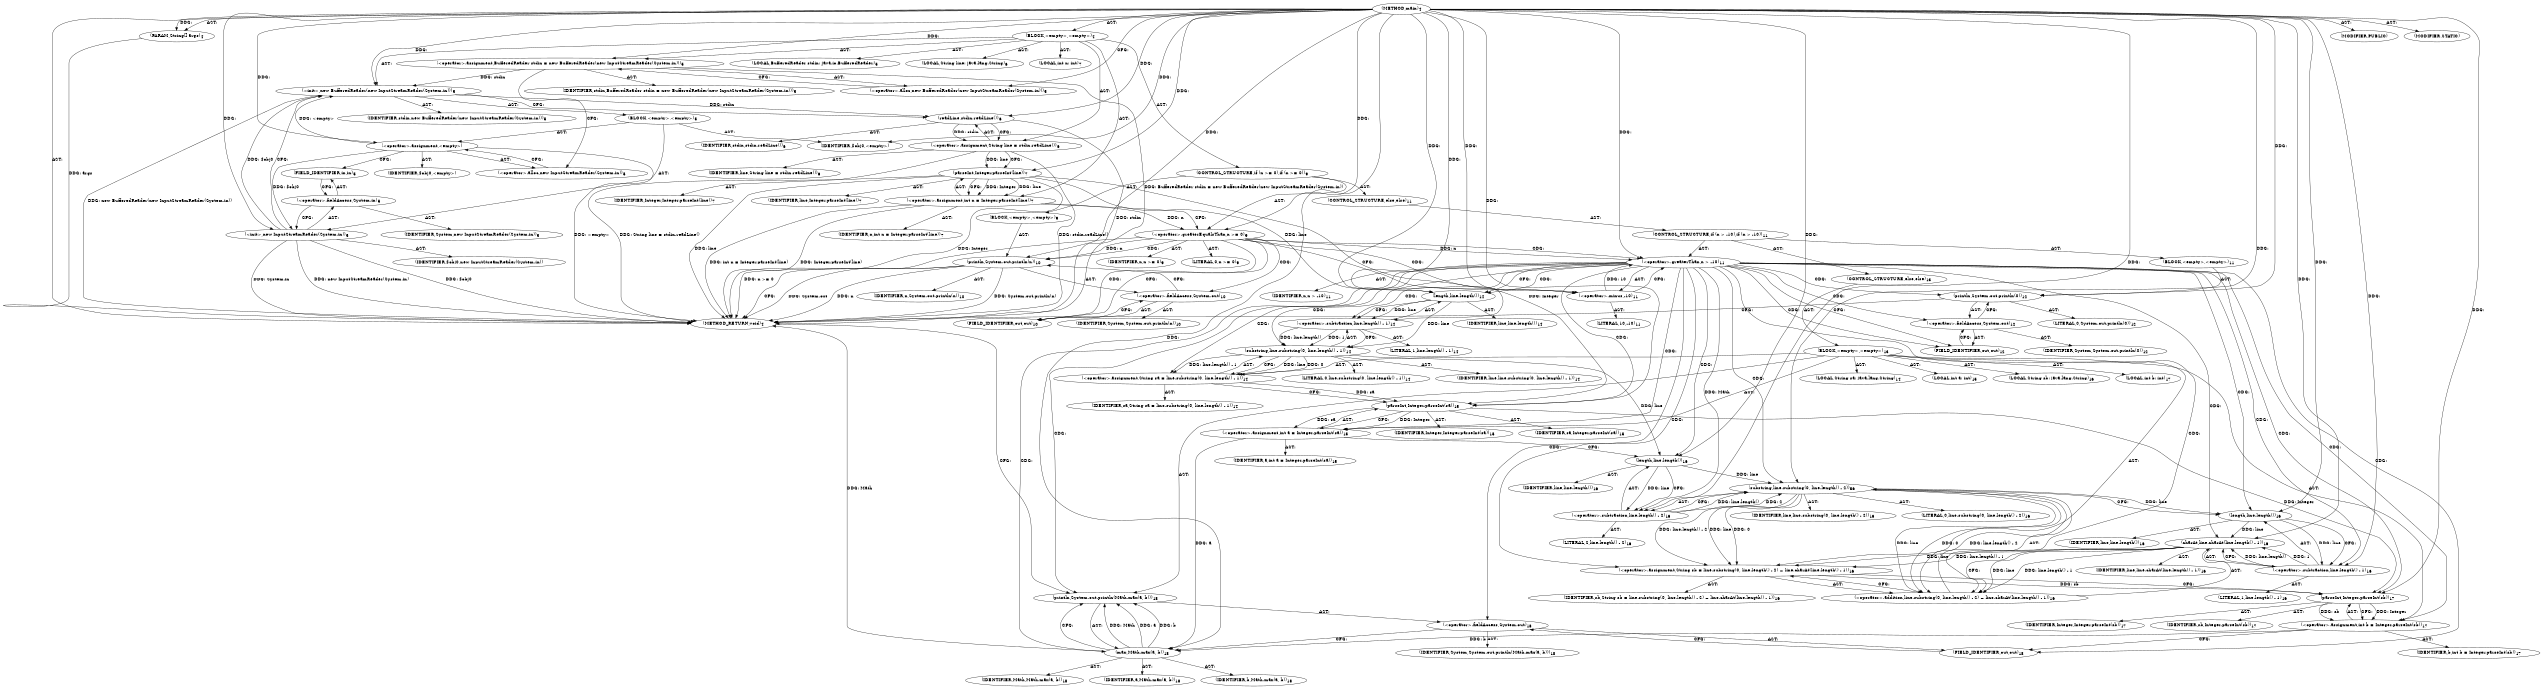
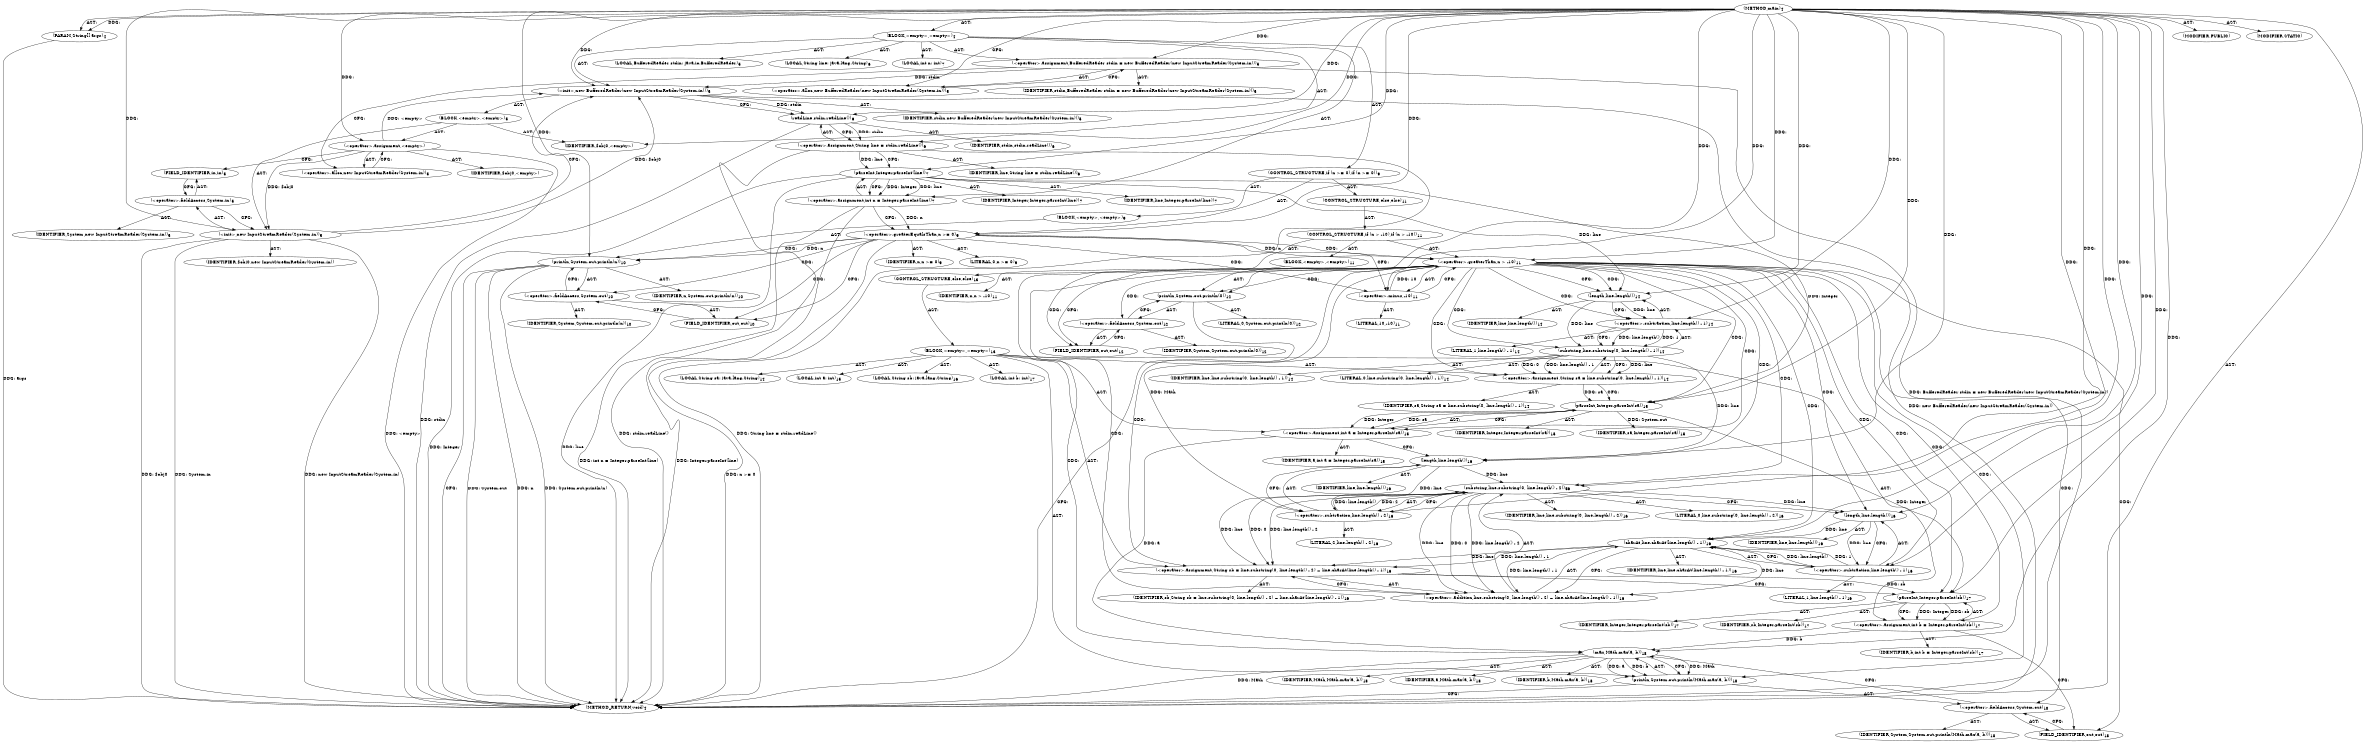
  digraph {
    n1 [label=<(METHOD,main)<SUB>4</SUB>>]
    n2 [label=<(PARAM,String[] args)<SUB>4</SUB>>]
    n3 [label=<(BLOCK,&lt;empty&gt;,&lt;empty&gt;)<SUB>4</SUB>>]
    n4 [label=<(&lt;operator&gt;.assignment,BufferedReader stdin = new BufferedReader(new InputStreamReader(System.in)))<SUB>5</SUB>>]
    n5 [label=<(&lt;operator&gt;.alloc,new BufferedReader(new InputStreamReader(System.in)))<SUB>5</SUB>>]
    n6 [label=<(&lt;init&gt;,new BufferedReader(new InputStreamReader(System.in)))<SUB>5</SUB>>]
    n7 [label=<(&lt;operator&gt;.assignment,&lt;empty&gt;)>]
    n8 [label=<(&lt;init&gt;,new InputStreamReader(System.in))<SUB>5</SUB>>]
    n9 [label=<(IDENTIFIER,$obj0,&lt;empty&gt;)>]
    n10 [label=<(readLine,stdin.readLine())<SUB>6</SUB>>]
    n11 [label=<(parseInt,Integer.parseInt(line))<SUB>7</SUB>>]
    n12 [label=<(&lt;operator&gt;.greaterEqualsThan,n &gt;= 0)<SUB>9</SUB>>]
    n13 [label=<(println,System.out.println(n))<SUB>10</SUB>>]
    n14 [label=<(&lt;operator&gt;.greaterThan,n &gt; -10)<SUB>11</SUB>>]
    n15 [label=<(&lt;operator&gt;.minus,-10)<SUB>11</SUB>>]
    n16 [label=<(println,System.out.println(0))<SUB>12</SUB>>]
    n17 [label=<(&lt;operator&gt;.subtraction,line.length() - 1)<SUB>14</SUB>>]
    n18 [label=<(length,line.length())<SUB>14</SUB>>]
    n19 [label=<(parseInt,Integer.parseInt(sa))<SUB>15</SUB>>]
    n20 [label=<(substring,line.substring(0, line.length() - 2))<SUB>56</SUB>>]
    n21 [label=<(&lt;operator&gt;.subtraction,line.length() - 2)<SUB>16</SUB>>]
    n22 [label=<(length,line.length())<SUB>16</SUB>>]
    n23 [label=<(charAt,line.charAt(line.length() - 1))<SUB>16</SUB>>]
    n24 [label=<(&lt;operator&gt;.subtraction,line.length() - 1)<SUB>16</SUB>>]
    n25 [label=<(length,line.length())<SUB>16</SUB>>]
    n26 [label=<(parseInt,Integer.parseInt(sb))<SUB>17</SUB>>]
    n27 [label=<(max,Math.max(a, b))<SUB>18</SUB>>]
    n28 [label=<(MODIFIER,PUBLIC)>]
    n29 [label=<(MODIFIER,STATIC)>]
    n30 [label=<(METHOD_RETURN,void)<SUB>4</SUB>>]
    n31 [label=<(LOCAL,BufferedReader stdin: java.io.BufferedReader)<SUB>5</SUB>>]
    n32 [label=<(LOCAL,String line: java.lang.String)<SUB>6</SUB>>]
    n33 [label=<(&lt;operator&gt;.assignment,String line = stdin.readLine())<SUB>6</SUB>>]
    n34 [label=<(LOCAL,int n: int)<SUB>7</SUB>>]
    n35 [label=<(&lt;operator&gt;.assignment,int n = Integer.parseInt(line))<SUB>7</SUB>>]
    n36 [label=<(CONTROL_STRUCTURE,if (n &gt;= 0),if (n &gt;= 0))<SUB>9</SUB>>]
    n37 [label=<(IDENTIFIER,stdin,BufferedReader stdin = new BufferedReader(new InputStreamReader(System.in)))<SUB>5</SUB>>]
    n38 [label=<(&lt;operator&gt;.alloc,new InputStreamReader(System.in))<SUB>5</SUB>>]
    n39 [label=<(IDENTIFIER,stdin,new BufferedReader(new InputStreamReader(System.in)))<SUB>5</SUB>>]
    n40 [label=<(BLOCK,&lt;empty&gt;,&lt;empty&gt;)<SUB>5</SUB>>]
    n41 [label=<(IDENTIFIER,$obj0,&lt;empty&gt;)>]
    n42 [label=<(FIELD_IDENTIFIER,in,in)<SUB>5</SUB>>]
    n43 [label=<(IDENTIFIER,$obj0,new InputStreamReader(System.in))>]
    n44 [label=<(&lt;operator&gt;.fieldAccess,System.in)<SUB>5</SUB>>]
    n45 [label=<(IDENTIFIER,stdin,stdin.readLine())<SUB>6</SUB>>]
    n46 [label=<(IDENTIFIER,Integer,Integer.parseInt(line))<SUB>7</SUB>>]
    n47 [label=<(IDENTIFIER,line,Integer.parseInt(line))<SUB>7</SUB>>]
    n48 [label=<(IDENTIFIER,n,n &gt;= 0)<SUB>9</SUB>>]
    n49 [label=<(LITERAL,0,n &gt;= 0)<SUB>9</SUB>>]
    n50 [label=<(&lt;operator&gt;.fieldAccess,System.out)<SUB>10</SUB>>]
    n51 [label=<(FIELD_IDENTIFIER,out,out)<SUB>10</SUB>>]
    n52 [label=<(IDENTIFIER,n,System.out.println(n))<SUB>10</SUB>>]
    n53 [label=<(substring,line.substring(0, line.length() - 1))<SUB>14</SUB>>]
    n54 [label=<(IDENTIFIER,n,n &gt; -10)<SUB>11</SUB>>]
    n55 [label=<(&lt;operator&gt;.fieldAccess,System.out)<SUB>12</SUB>>]
    n56 [label=<(FIELD_IDENTIFIER,out,out)<SUB>12</SUB>>]
    n57 [label=<(&lt;operator&gt;.assignment,String sa = line.substring(0, line.length() - 1))<SUB>14</SUB>>]
    n58 [label=<(&lt;operator&gt;.assignment,int a = Integer.parseInt(sa))<SUB>15</SUB>>]
    n59 [label=<(&lt;operator&gt;.assignment,String sb = line.substring(0, line.length() - 2) + line.charAt(line.length() - 1))<SUB>16</SUB>>]
    n60 [label=<(&lt;operator&gt;.addition,line.substring(0, line.length() - 2) + line.charAt(line.length() - 1))<SUB>16</SUB>>]
    n61 [label=<(&lt;operator&gt;.assignment,int b = Integer.parseInt(sb))<SUB>17</SUB>>]
    n62 [label=<(println,System.out.println(Math.max(a, b)))<SUB>18</SUB>>]
    n63 [label=<(&lt;operator&gt;.fieldAccess,System.out)<SUB>18</SUB>>]
    n64 [label=<(FIELD_IDENTIFIER,out,out)<SUB>18</SUB>>]
    n65 [label=<(LITERAL,10,-10)<SUB>11</SUB>>]
    n66 [label=<(LITERAL,0,System.out.println(0))<SUB>12</SUB>>]
    n67 [label=<(IDENTIFIER,line,line.substring(0, line.length() - 1))<SUB>14</SUB>>]
    n68 [label=<(LITERAL,0,line.substring(0, line.length() - 1))<SUB>14</SUB>>]
    n69 [label=<(LITERAL,1,line.length() - 1)<SUB>14</SUB>>]
    n70 [label=<(IDENTIFIER,line,line.length())<SUB>14</SUB>>]
    n71 [label=<(IDENTIFIER,Integer,Integer.parseInt(sa))<SUB>15</SUB>>]
    n72 [label=<(IDENTIFIER,sa,Integer.parseInt(sa))<SUB>15</SUB>>]
    n73 [label=<(IDENTIFIER,line,line.substring(0, line.length() - 2))<SUB>16</SUB>>]
    n74 [label=<(LITERAL,0,line.substring(0, line.length() - 2))<SUB>16</SUB>>]
    n75 [label=<(LITERAL,2,line.length() - 2)<SUB>16</SUB>>]
    n76 [label=<(IDENTIFIER,line,line.length())<SUB>16</SUB>>]
    n77 [label=<(IDENTIFIER,line,line.charAt(line.length() - 1))<SUB>16</SUB>>]
    n78 [label=<(LITERAL,1,line.length() - 1)<SUB>16</SUB>>]
    n79 [label=<(IDENTIFIER,line,line.length())<SUB>16</SUB>>]
    n80 [label=<(IDENTIFIER,Integer,Integer.parseInt(sb))<SUB>17</SUB>>]
    n81 [label=<(IDENTIFIER,sb,Integer.parseInt(sb))<SUB>17</SUB>>]
    n82 [label=<(IDENTIFIER,Math,Math.max(a, b))<SUB>18</SUB>>]
    n83 [label=<(IDENTIFIER,a,Math.max(a, b))<SUB>18</SUB>>]
    n84 [label=<(IDENTIFIER,b,Math.max(a, b))<SUB>18</SUB>>]
    n85 [label=<(IDENTIFIER,line,String line = stdin.readLine())<SUB>6</SUB>>]
-   n86 [label=<(IDENTIFIER,n,int n = Integer.parseInt(line))<SUB>7</SUB>>]
    n87 [label=<(BLOCK,&lt;empty&gt;,&lt;empty&gt;)<SUB>9</SUB>>]
    n88 [label=<(CONTROL_STRUCTURE,else,else)<SUB>11</SUB>>]
    n89 [label=<(IDENTIFIER,System,new InputStreamReader(System.in))<SUB>5</SUB>>]
    n90 [label=<(CONTROL_STRUCTURE,if (n &gt; -10),if (n &gt; -10))<SUB>11</SUB>>]
    n91 [label=<(IDENTIFIER,System,System.out.println(n))<SUB>10</SUB>>]
    n92 [label=<(BLOCK,&lt;empty&gt;,&lt;empty&gt;)<SUB>11</SUB>>]
    n93 [label=<(CONTROL_STRUCTURE,else,else)<SUB>13</SUB>>]
    n94 [label=<(BLOCK,&lt;empty&gt;,&lt;empty&gt;)<SUB>13</SUB>>]
    n95 [label=<(IDENTIFIER,System,System.out.println(0))<SUB>12</SUB>>]
    n96 [label=<(IDENTIFIER,sa,String sa = line.substring(0, line.length() - 1))<SUB>14</SUB>>]
    n97 [label=<(IDENTIFIER,a,int a = Integer.parseInt(sa))<SUB>15</SUB>>]
    n98 [label=<(IDENTIFIER,sb,String sb = line.substring(0, line.length() - 2) + line.charAt(line.length() - 1))<SUB>16</SUB>>]
    n99 [label=<(IDENTIFIER,b,int b = Integer.parseInt(sb))<SUB>17</SUB>>]
    n100 [label=<(IDENTIFIER,System,System.out.println(Math.max(a, b)))<SUB>18</SUB>>]
    n101 [label=<(LOCAL,String sa: java.lang.String)<SUB>14</SUB>>]
    n102 [label=<(LOCAL,int a: int)<SUB>15</SUB>>]
    n103 [label=<(LOCAL,String sb: java.lang.String)<SUB>16</SUB>>]
    n104 [label=<(LOCAL,int b: int)<SUB>17</SUB>>]
    n1 -> n2 [label="AST: "]
    n1 -> n2 [label="DDG: "]
    n1 -> n3 [label="AST: "]
    n1 -> n4 [label="DDG: "]
    n1 -> n5 [label="CFG: "]
    n1 -> n6 [label="DDG: "]
    n1 -> n7 [label="DDG: "]
    n1 -> n8 [label="DDG: "]
    n1 -> n9 [label="DDG: "]
    n1 -> n10 [label="DDG: "]
    n1 -> n11 [label="DDG: "]
    n1 -> n12 [label="DDG: "]
    n1 -> n13 [label="DDG: "]
    n1 -> n14 [label="DDG: "]
    n1 -> n15 [label="DDG: "]
    n1 -> n16 [label="DDG: "]
    n1 -> n17 [label="DDG: "]
    n1 -> n18 [label="DDG: "]
    n1 -> n19 [label="DDG: "]
    n1 -> n20 [label="DDG: "]
    n1 -> n21 [label="DDG: "]
    n1 -> n22 [label="DDG: "]
    n1 -> n23 [label="DDG: "]
    n1 -> n24 [label="DDG: "]
    n1 -> n25 [label="DDG: "]
    n1 -> n26 [label="DDG: "]
    n1 -> n27 [label="DDG: "]
    n1 -> n28 [label="AST: "]
    n1 -> n29 [label="AST: "]
    n1 -> n30 [label="AST: "]
    n2 -> n30 [label="DDG: args"]
    n3 -> n4 [label="AST: "]
    n3 -> n6 [label="AST: "]
    n3 -> n31 [label="AST: "]
    n3 -> n32 [label="AST: "]
    n3 -> n33 [label="AST: "]
    n3 -> n34 [label="AST: "]
    n3 -> n35 [label="AST: "]
    n3 -> n36 [label="AST: "]
    n4 -> n5 [label="AST: "]
    n4 -> n6 [label="DDG: stdin"]
    n4 -> n30 [label="DDG: BufferedReader stdin = new BufferedReader(new InputStreamReader(System.in))"]
    n4 -> n37 [label="AST: "]
    n4 -> n38 [label="CFG: "]
    n5 -> n4 [label="CFG: "]
    n6 -> n10 [label="CFG: "]
    n6 -> n10 [label="DDG: stdin"]
    n6 -> n30 [label="DDG: new BufferedReader(new InputStreamReader(System.in))"]
    n6 -> n39 [label="AST: "]
    n6 -> n40 [label="AST: "]
    n7 -> n6 [label="DDG: &lt;empty&gt;"]
    n7 -> n8 [label="DDG: $obj0"]
    n7 -> n30 [label="DDG: &lt;empty&gt;"]
    n7 -> n38 [label="AST: "]
    n7 -> n41 [label="AST: "]
    n7 -> n42 [label="CFG: "]
    n8 -> n6 [label="CFG: "]
    n8 -> n6 [label="DDG: $obj0"]
    n8 -> n30 [label="DDG: $obj0"]
    n8 -> n30 [label="DDG: System.in"]
    n8 -> n30 [label="DDG: new InputStreamReader(System.in)"]
    n8 -> n43 [label="AST: "]
    n8 -> n44 [label="AST: "]
    n10 -> n30 [label="DDG: stdin"]
    n10 -> n33 [label="CFG: "]
    n10 -> n33 [label="DDG: stdin"]
    n10 -> n45 [label="AST: "]
    n11 -> n18 [label="DDG: line"]
    n11 -> n19 [label="DDG: Integer"]
    n11 -> n30 [label="DDG: Integer"]
    n11 -> n30 [label="DDG: line"]
    n11 -> n35 [label="CFG: "]
    n11 -> n35 [label="DDG: Integer"]
    n11 -> n35 [label="DDG: line"]
    n11 -> n46 [label="AST: "]
    n11 -> n47 [label="AST: "]
    n12 -> n13 [label="DDG: n"]
    n12 -> n13 [label="CDG: "]
    n12 -> n14 [label="DDG: n"]
    n12 -> n14 [label="CDG: "]
    n12 -> n15 [label="CFG: "]
    n12 -> n15 [label="CDG: "]
    n12 -> n30 [label="DDG: n &gt;= 0"]
    n12 -> n48 [label="AST: "]
    n12 -> n49 [label="AST: "]
    n12 -> n50 [label="CDG: "]
    n12 -> n51 [label="CFG: "]
    n12 -> n51 [label="CDG: "]
    n13 -> n30 [label="CFG: "]
    n13 -> n30 [label="DDG: System.out"]
    n13 -> n30 [label="DDG: n"]
    n13 -> n30 [label="DDG: System.out.println(n)"]
    n13 -> n50 [label="AST: "]
    n13 -> n52 [label="AST: "]
    n14 -> n15 [label="AST: "]
    n14 -> n16 [label="CDG: "]
    n14 -> n17 [label="CDG: "]
    n14 -> n18 [label="CFG: "]
    n14 -> n18 [label="CDG: "]
    n14 -> n19 [label="CDG: "]
    n14 -> n20 [label="CDG: "]
    n14 -> n21 [label="DDG: Math"]
    n14 -> n22 [label="CDG: "]
    n14 -> n23 [label="CDG: "]
    n14 -> n24 [label="CDG: "]
    n14 -> n25 [label="CDG: "]
    n14 -> n26 [label="CDG: "]
    n14 -> n27 [label="CDG: "]
    n14 -> n53 [label="CDG: "]
    n14 -> n54 [label="AST: "]
    n14 -> n55 [label="CDG: "]
    n14 -> n56 [label="CFG: "]
    n14 -> n56 [label="CDG: "]
    n14 -> n57 [label="CDG: "]
    n14 -> n58 [label="CDG: "]
    n14 -> n59 [label="CDG: "]
    n14 -> n60 [label="CDG: "]
    n14 -> n61 [label="CDG: "]
    n14 -> n62 [label="CDG: "]
    n14 -> n63 [label="CDG: "]
    n14 -> n64 [label="CDG: "]
    n15 -> n14 [label="CFG: "]
    n15 -> n14 [label="DDG: 10"]
    n15 -> n65 [label="AST: "]
    n16 -> n30 [label="CFG: "]
    n16 -> n55 [label="AST: "]
    n16 -> n66 [label="AST: "]
    n17 -> n18 [label="AST: "]
    n17 -> n53 [label="CFG: "]
    n17 -> n53 [label="DDG: line.length()"]
    n17 -> n53 [label="DDG: 1"]
    n17 -> n69 [label="AST: "]
    n18 -> n17 [label="CFG: "]
    n18 -> n17 [label="DDG: line"]
    n18 -> n53 [label="DDG: line"]
    n18 -> n70 [label="AST: "]
    n19 -> n26 [label="DDG: Integer"]
    n19 -> n58 [label="CFG: "]
    n19 -> n58 [label="DDG: Integer"]
    n19 -> n58 [label="DDG: sa"]
    n19 -> n71 [label="AST: "]
-   n19 -> n72 [label="AST: "]
+   n19 -> n72 [label="DDG: System.out"]
    n20 -> n21 [label="AST: "]
    n20 -> n25 [label="CFG: "]
    n20 -> n25 [label="DDG: line"]
    n20 -> n59 [label="DDG: line"]
    n20 -> n59 [label="DDG: 0"]
    n20 -> n59 [label="DDG: line.length() - 2"]
    n20 -> n60 [label="DDG: line"]
    n20 -> n60 [label="DDG: 0"]
    n20 -> n60 [label="DDG: line.length() - 2"]
    n20 -> n73 [label="AST: "]
    n20 -> n74 [label="AST: "]
    n21 -> n20 [label="CFG: "]
    n21 -> n20 [label="DDG: line.length()"]
    n21 -> n20 [label="DDG: 2"]
    n21 -> n22 [label="AST: "]
    n21 -> n75 [label="AST: "]
    n22 -> n20 [label="DDG: line"]
    n22 -> n21 [label="CFG: "]
    n22 -> n21 [label="DDG: line"]
    n22 -> n76 [label="AST: "]
    n23 -> n24 [label="AST: "]
    n23 -> n59 [label="DDG: line"]
    n23 -> n59 [label="DDG: line.length() - 1"]
    n23 -> n60 [label="CFG: "]
    n23 -> n60 [label="DDG: line"]
    n23 -> n60 [label="DDG: line.length() - 1"]
    n23 -> n77 [label="AST: "]
    n24 -> n23 [label="CFG: "]
    n24 -> n23 [label="DDG: line.length()"]
    n24 -> n23 [label="DDG: 1"]
    n24 -> n25 [label="AST: "]
    n24 -> n78 [label="AST: "]
    n25 -> n23 [label="DDG: line"]
    n25 -> n24 [label="CFG: "]
    n25 -> n24 [label="DDG: line"]
    n25 -> n79 [label="AST: "]
    n26 -> n61 [label="CFG: "]
    n26 -> n61 [label="DDG: Integer"]
    n26 -> n61 [label="DDG: sb"]
    n26 -> n80 [label="AST: "]
    n26 -> n81 [label="AST: "]
    n27 -> n30 [label="DDG: Math"]
    n27 -> n62 [label="CFG: "]
    n27 -> n62 [label="DDG: Math"]
    n27 -> n62 [label="DDG: a"]
    n27 -> n62 [label="DDG: b"]
    n27 -> n82 [label="AST: "]
    n27 -> n83 [label="AST: "]
    n27 -> n84 [label="AST: "]
    n33 -> n10 [label="AST: "]
    n33 -> n11 [label="CFG: "]
    n33 -> n11 [label="DDG: line"]
    n33 -> n30 [label="DDG: stdin.readLine()"]
    n33 -> n30 [label="DDG: String line = stdin.readLine()"]
    n33 -> n85 [label="AST: "]
    n35 -> n11 [label="AST: "]
    n35 -> n12 [label="CFG: "]
    n35 -> n12 [label="DDG: n"]
    n35 -> n30 [label="DDG: Integer.parseInt(line)"]
    n35 -> n30 [label="DDG: int n = Integer.parseInt(line)"]
-   n35 -> n86 [label="AST: "]
    n36 -> n12 [label="AST: "]
    n36 -> n87 [label="AST: "]
    n36 -> n88 [label="AST: "]
    n38 -> n7 [label="CFG: "]
    n40 -> n7 [label="AST: "]
    n40 -> n8 [label="AST: "]
    n40 -> n9 [label="AST: "]
    n42 -> n44 [label="CFG: "]
    n44 -> n8 [label="CFG: "]
    n44 -> n42 [label="AST: "]
    n44 -> n89 [label="AST: "]
    n50 -> n13 [label="CFG: "]
    n50 -> n51 [label="AST: "]
    n50 -> n91 [label="AST: "]
    n51 -> n50 [label="CFG: "]
    n53 -> n17 [label="AST: "]
    n53 -> n22 [label="DDG: line"]
    n53 -> n57 [label="CFG: "]
    n53 -> n57 [label="DDG: line"]
    n53 -> n57 [label="DDG: 0"]
    n53 -> n57 [label="DDG: line.length() - 1"]
    n53 -> n67 [label="AST: "]
    n53 -> n68 [label="AST: "]
    n55 -> n16 [label="CFG: "]
    n55 -> n56 [label="AST: "]
    n55 -> n95 [label="AST: "]
    n56 -> n55 [label="CFG: "]
    n57 -> n19 [label="CFG: "]
    n57 -> n19 [label="DDG: sa"]
    n57 -> n53 [label="AST: "]
    n57 -> n96 [label="AST: "]
    n58 -> n19 [label="AST: "]
    n58 -> n22 [label="CFG: "]
    n58 -> n27 [label="DDG: a"]
    n58 -> n97 [label="AST: "]
    n59 -> n26 [label="CFG: "]
    n59 -> n26 [label="DDG: sb"]
    n59 -> n60 [label="AST: "]
    n59 -> n98 [label="AST: "]
    n60 -> n20 [label="AST: "]
    n60 -> n23 [label="AST: "]
    n60 -> n59 [label="CFG: "]
    n61 -> n26 [label="AST: "]
    n61 -> n27 [label="DDG: b"]
    n61 -> n64 [label="CFG: "]
    n61 -> n99 [label="AST: "]
    n62 -> n27 [label="AST: "]
-   n30 -> n62 [label="CFG: "]
+   n62 -> n30 [label="CFG: "]
    n62 -> n63 [label="AST: "]
    n63 -> n27 [label="CFG: "]
    n63 -> n64 [label="AST: "]
    n63 -> n100 [label="AST: "]
    n64 -> n63 [label="CFG: "]
    n87 -> n13 [label="AST: "]
    n88 -> n90 [label="AST: "]
    n90 -> n14 [label="AST: "]
    n90 -> n92 [label="AST: "]
    n90 -> n93 [label="AST: "]
    n92 -> n16 [label="AST: "]
    n93 -> n94 [label="AST: "]
    n94 -> n57 [label="AST: "]
    n94 -> n58 [label="AST: "]
    n94 -> n59 [label="AST: "]
    n94 -> n61 [label="AST: "]
    n94 -> n62 [label="AST: "]
    n94 -> n101 [label="AST: "]
    n94 -> n102 [label="AST: "]
    n94 -> n103 [label="AST: "]
    n94 -> n104 [label="AST: "]
  }
